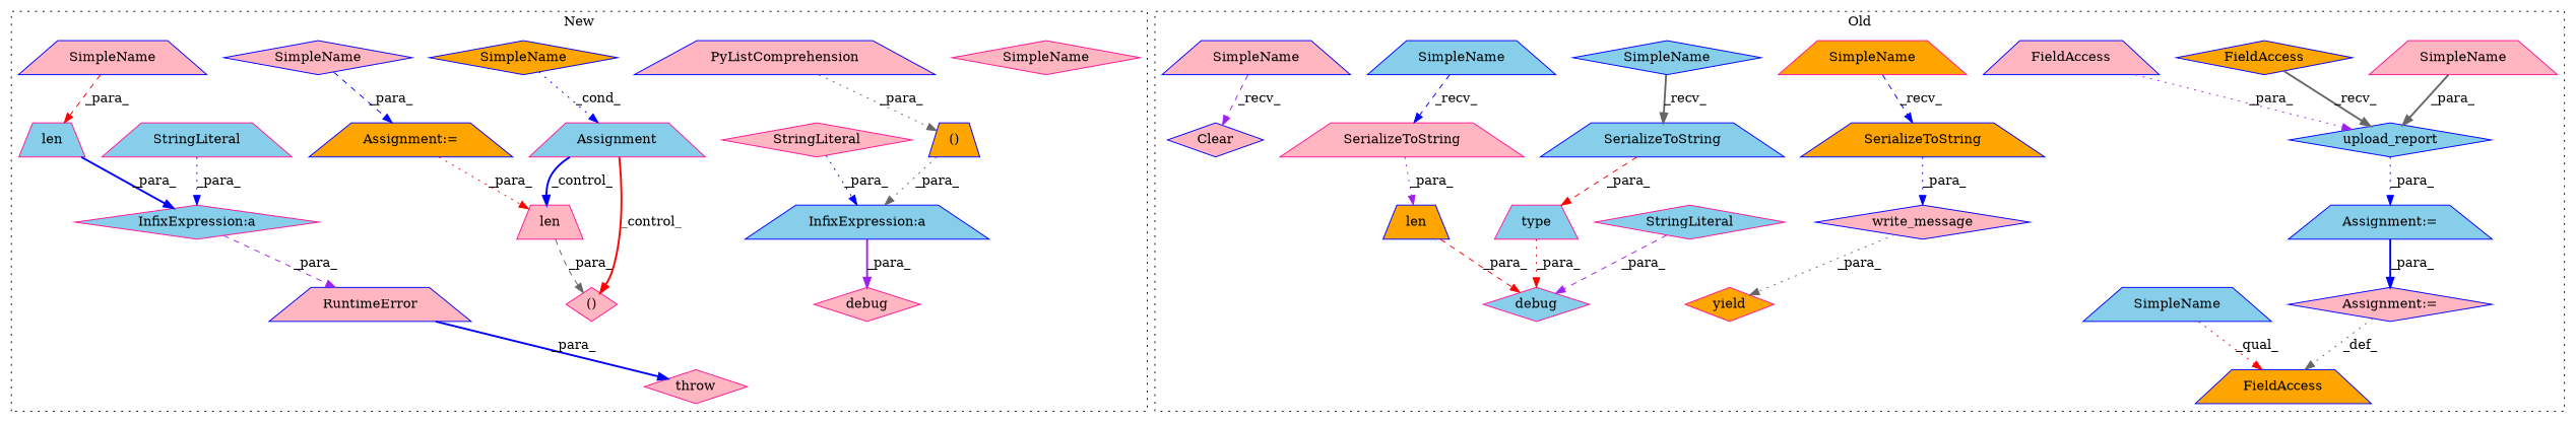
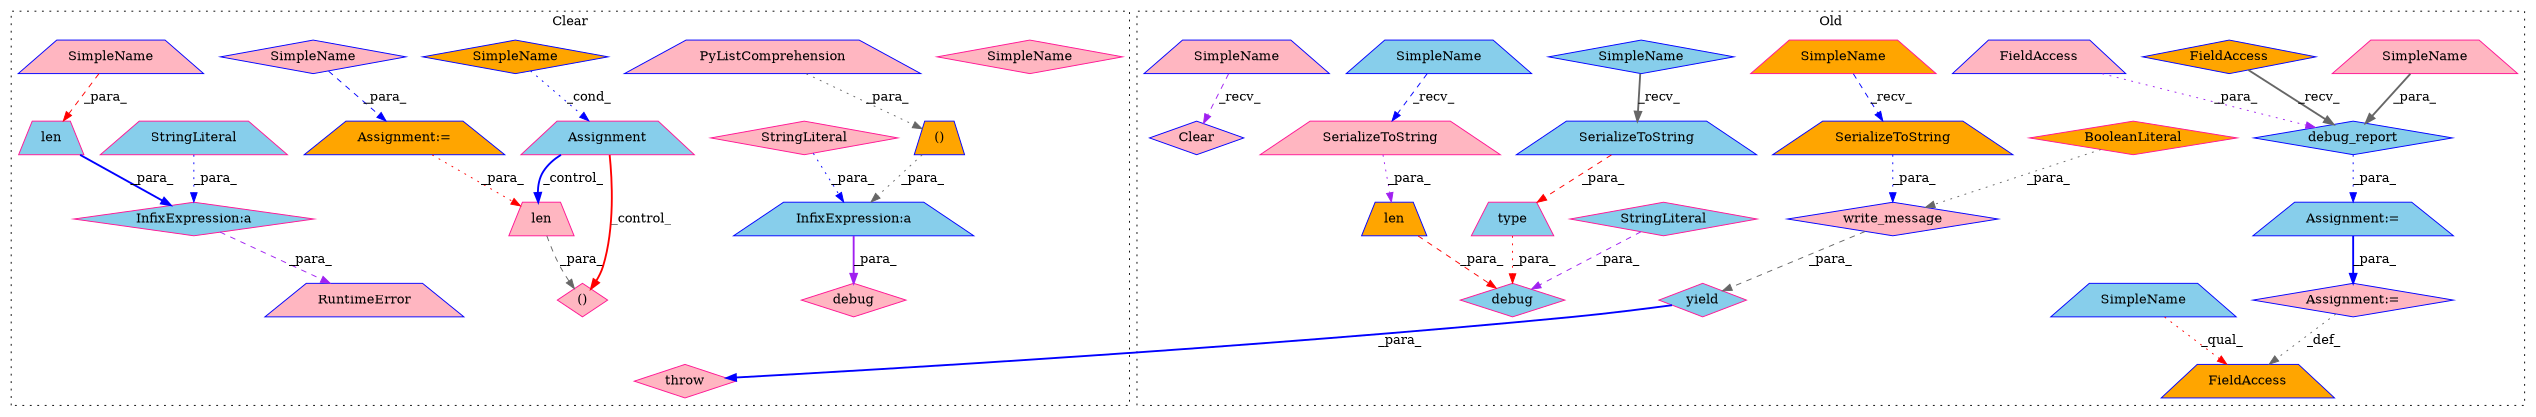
  digraph {
    node [a=32 color=blue fillcolor=lightpink l=6 s=5045 shape=trapezium style=filled]
    edge [color=blue style=dotted]
-   n1 [fillcolor=skyblue l="14,1" label=upload_report s="4974,5008" shape=diamond]
+   n1 [fillcolor=skyblue l="14,1" label=debug_report s="4974,5008" shape=diamond]
    n2 [a=22 fillcolor=orange l=11 label=FieldAccess s=4962 shape=diamond]
    n3 [a=22 fillcolor=orange l=28 label=FieldAccess]
    n4 [fillcolor=orange l=19 label=SerializeToString s=5122]
    n5 [l="14,1" label=write_message s="5095,5146" shape=diamond]
    n6 [a=22 l=13 label=FieldAccess s=4988]
-   n7 [a=112 color=deeppink fillcolor=orange l=7 label=yield s=5085 shape=diamond]
+   n7 [a=112 color=deeppink fillcolor=skyblue l=7 label=yield s=5085 shape=diamond]
+   n8 [a=9 color=deeppink fillcolor=orange l=4 label=BooleanLiteral s=5142 shape=diamond]
    n9 [a=7 fillcolor=skyblue l=1 label="Assignment:=" s=4961]
    n10 [a=7 l=1 label="Assignment:=" s=5073 shape=diamond]
    n11 [fillcolor=skyblue l=19 label=SerializeToString s=4929]
    n12 [color=deeppink fillcolor=skyblue l="6,1" label=debug s="4840,4949" shape=diamond]
    n13 [fillcolor=orange l="4,1" label=len s="4885,4915"]
    n14 [color=deeppink fillcolor=skyblue l="5,1" label=type s="4917,4948"]
    n15 [a=45 color=deeppink fillcolor=skyblue l=38 label=StringLiteral s=4846 shape=diamond]
    n16 [color=deeppink l=19 label=SerializeToString s=4896]
    n17 [l=7 label=Clear s=5030 shape=diamond]
    n18 [a=42 color=deeppink label=SimpleName s=5002]
    n19 [a=42 fillcolor=skyblue label=SimpleName s=4922 shape=diamond]
    n20 [a=42 fillcolor=skyblue label=SimpleName s=4889]
    n21 [a=42 fillcolor=skyblue l=12 label=SimpleName]
    n22 [a=42 color=deeppink fillcolor=orange l=12 label=SimpleName s=5109]
    n23 [a=42 l=12 label=SimpleName s=5017]
    n24 [a=106 color=deeppink l=27 label="()" s=4912 shape=diamond]
    n25 [a=106 fillcolor=orange l=177 label="()" s=4868]
    n26 [a=27 fillcolor=skyblue l=10 label="InfixExpression:a" s=4858]
    n27 [color=deeppink l="6,3" label=debug s="4834,5045" shape=diamond]
    n28 [color=deeppink l="4,1" label=len s="4929,4938"]
    n29 [a=25 color=deeppink fillcolor=skyblue l=25 label=Assignment s=5019]
    n30 [a=42 color=deeppink l=5 label=SimpleName s=5039 shape=diamond]
    n31 [a=7 fillcolor=orange l=25 label="Assignment:=" s=5019]
    n32 [color=deeppink fillcolor=skyblue l="4,1" label=len s="5130,5139"]
    n33 [a=27 color=deeppink fillcolor=skyblue l=3 label="InfixExpression:a" s=5127 shape=diamond]
    n34 [a=53 color=deeppink label=throw s=5056 shape=diamond]
    n35 [l="13,1" label=RuntimeError s="5062,5140"]
    n36 [a=45 color=deeppink l=18 label=StringLiteral s=4840 shape=diamond]
    n37 [a=109 l=147 label=PyListComprehension s=4912]
    n38 [a=45 color=deeppink fillcolor=skyblue l=52 label=StringLiteral s=5075]
    n39 [a=42 fillcolor=orange l=5 label=SimpleName s=5039 shape=diamond]
    n40 [a=42 l=5 label=SimpleName s=5134]
    n41 [a=42 l=5 label=SimpleName s=5030 shape=diamond]
    subgraph cluster_1 {
      label=Old
      style=dotted
      n1
      n2
      n3
      n4
      n5
      n6
      n7
+     n8
      n9
      n10
      n11
      n12
      n13
      n14
      n15
      n16
      n17
      n18
      n19
      n20
      n21
      n22
      n23
    }
    subgraph cluster_2 {
-     label=New
+     label=Clear
      style=dotted
      n24
      n25
      n26
      n27
      n28
      n29
      n30
      n31
      n32
      n33
      n34
      n35
      n36
      n37
      n38
      n39
      n40
      n41
    }
    n1 -> n9 [label=_para_]
    n2 -> n1 [color=gray40 label=_recv_ style=bold]
    n4 -> n5 [label=_para_]
-   n5 -> n7 [color=gray40 label=_para_]
+   n5 -> n7 [color=gray40 label=_para_ style=dashed]
    n6 -> n1 [color=purple label=_para_]
+   n8 -> n5 [color=gray40 label=_para_]
    n9 -> n10 [label=_para_ style=bold]
    n10 -> n3 [color=gray40 label=_def_]
    n11 -> n14 [color=red label=_para_ style=dashed]
    n13 -> n12 [color=red label=_para_ style=dashed]
    n14 -> n12 [color=red label=_para_]
    n15 -> n12 [color=purple label=_para_ style=dashed]
    n16 -> n13 [color=purple label=_para_]
    n18 -> n1 [color=gray40 label=_para_ style=bold]
    n19 -> n11 [color=gray40 label=_recv_ style=bold]
    n20 -> n16 [label=_recv_ style=dashed]
    n21 -> n3 [color=red label=_qual_]
    n22 -> n4 [label=_recv_ style=dashed]
    n23 -> n17 [color=purple label=_recv_ style=dashed]
    n25 -> n26 [color=gray40 label=_para_]
    n26 -> n27 [color=purple label=_para_ style=bold]
    n28 -> n24 [color=gray40 label=_para_ style=dashed]
    n29 -> n24 [color=red label=_control_ style=bold]
    n29 -> n28 [label=_control_ style=bold]
    n31 -> n28 [color=red label=_para_]
    n32 -> n33 [label=_para_ style=bold]
    n33 -> n35 [color=purple label=_para_ style=dashed]
-   n35 -> n34 [label=_para_ style=bold]
+   n7 -> n34 [label=_para_ style=bold]
    n36 -> n26 [label=_para_]
    n37 -> n25 [color=gray40 label=_para_]
    n38 -> n33 [label=_para_]
    n39 -> n29 [label=_cond_]
    n40 -> n32 [color=red label=_para_ style=dashed]
    n41 -> n31 [label=_para_ style=dashed]
  }
